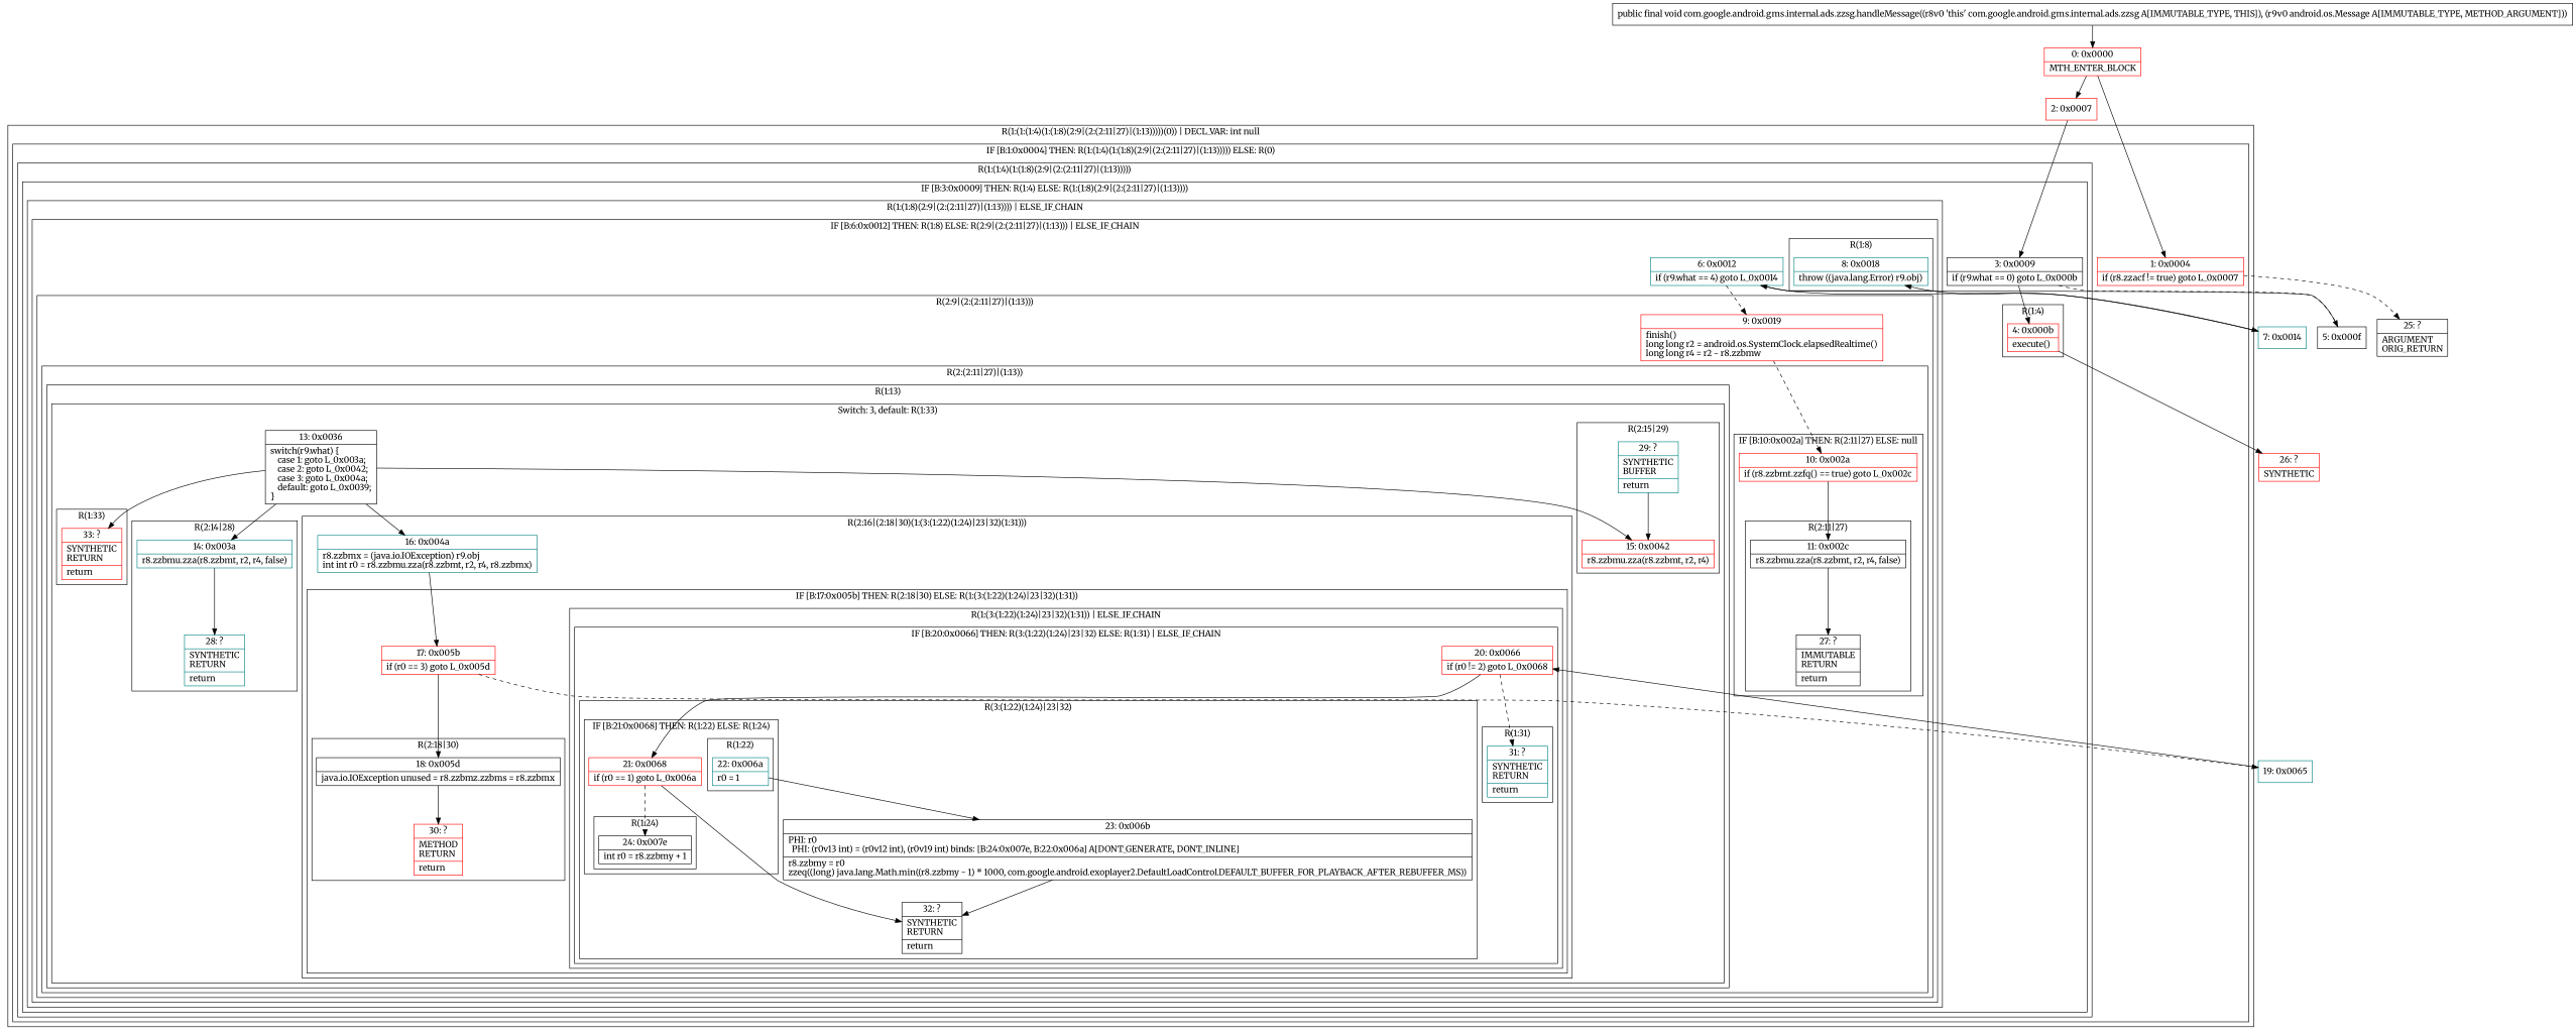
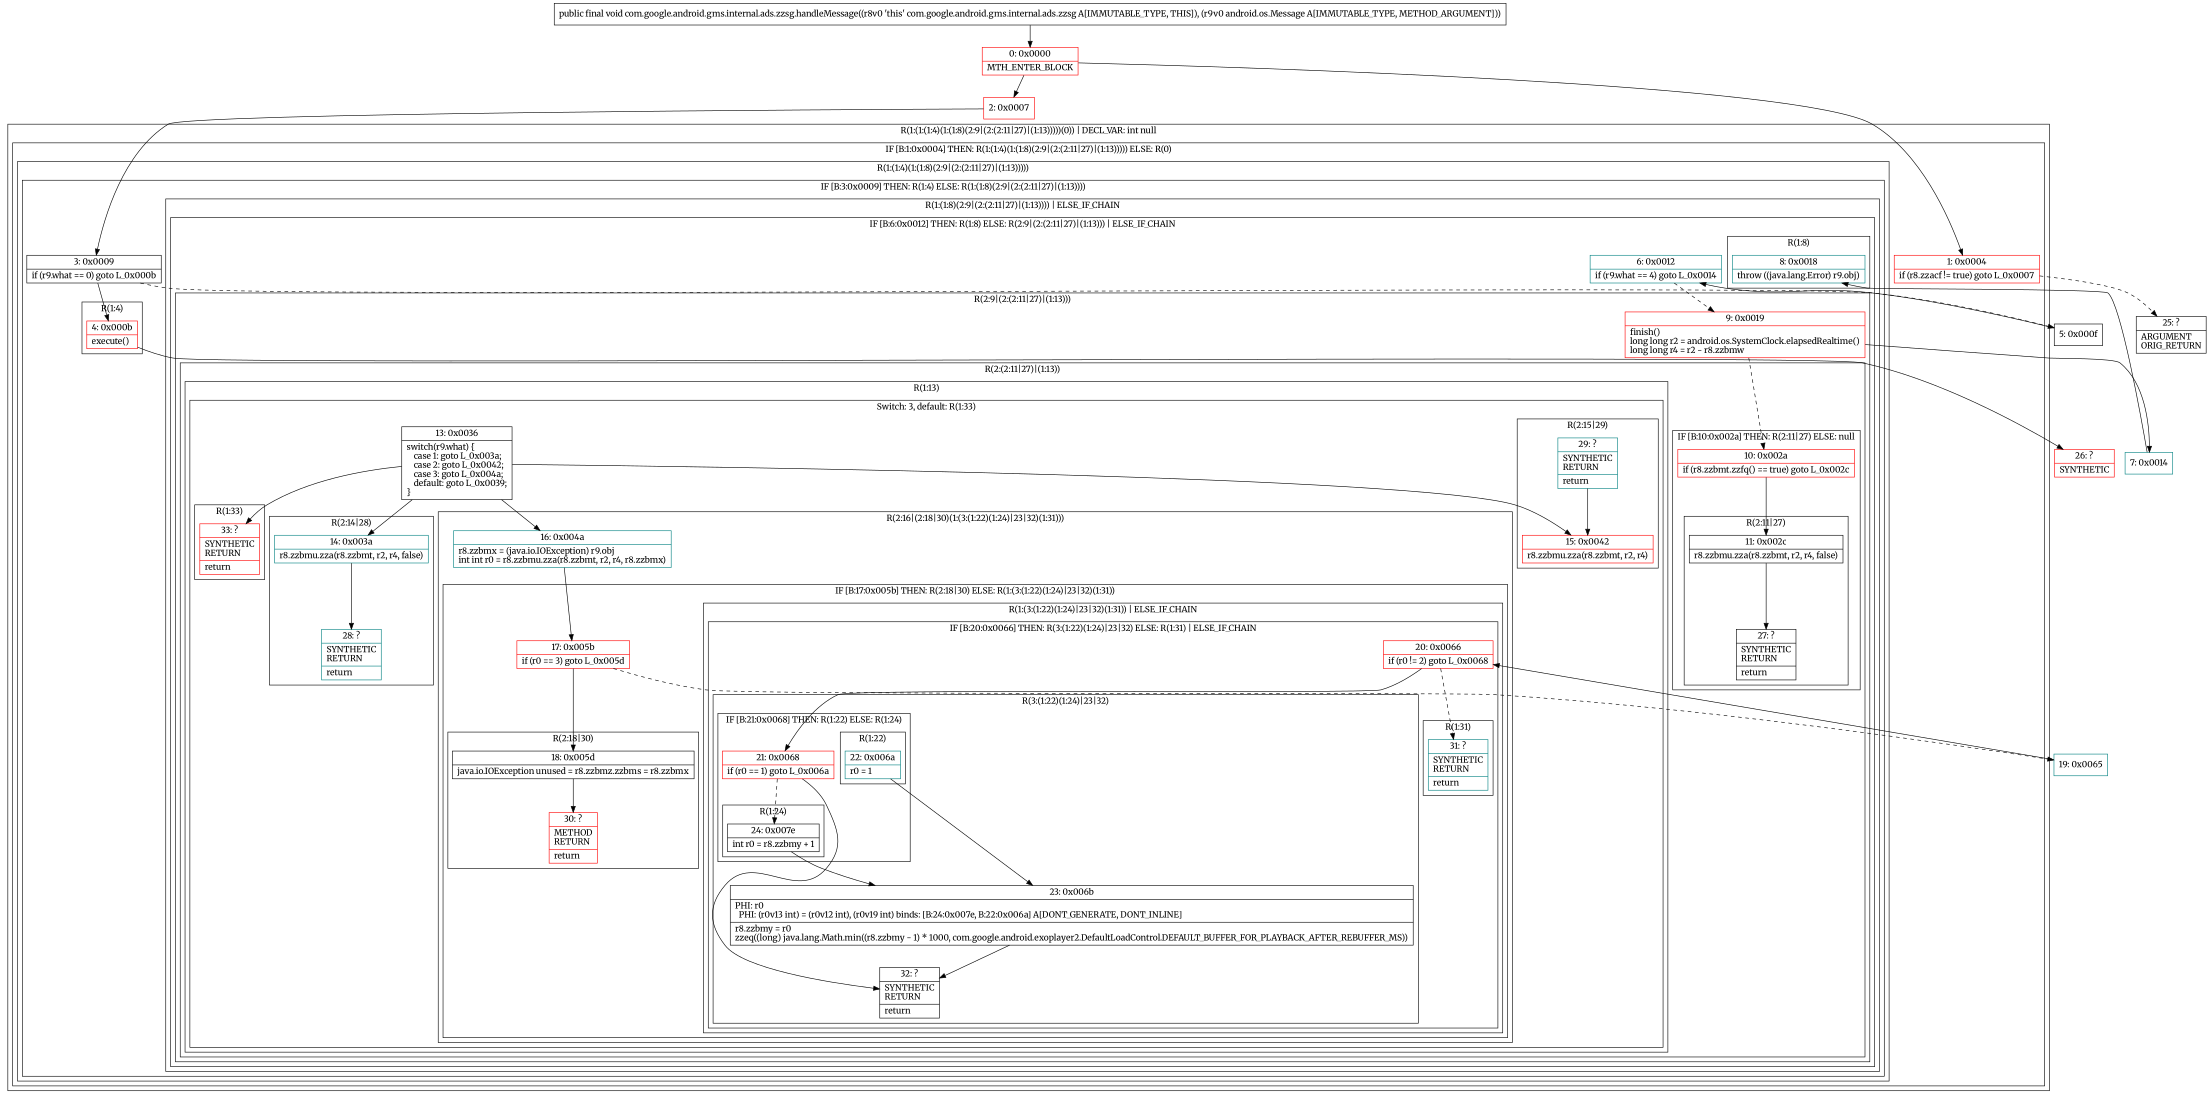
  digraph {
    fontname=Merriweather
    node [color=red fontname=Merriweather shape=record]
    edge [fontname=Merriweather]
    n1 [label="{4\:\ 0x000b|execute()\l}"]
    n2 [color=teal label="{8\:\ 0x0018|throw ((java.lang.Error) r9.obj)\l}"]
    n3 [color=black label="{11\:\ 0x002c|r8.zzbmu.zza(r8.zzbmt, r2, r4, false)\l}"]
-   n4 [color=black label="{27\:\ ?|IMMUTABLE\lRETURN\l|return\l}"]
+   n4 [color=black label="{27\:\ ?|SYNTHETIC\lRETURN\l|return\l}"]
    n5 [label="{10\:\ 0x002a|if (r8.zzbmt.zzfq() == true) goto L_0x002c\l}"]
    n6 [color=teal label="{14\:\ 0x003a|r8.zzbmu.zza(r8.zzbmt, r2, r4, false)\l}"]
    n7 [color=teal label="{28\:\ ?|SYNTHETIC\lRETURN\l|return\l}"]
    n8 [label="{15\:\ 0x0042|r8.zzbmu.zza(r8.zzbmt, r2, r4)\l}"]
-   n9 [color=teal label="{29\:\ ?|SYNTHETIC\lBUFFER\l|return\l}"]
+   n9 [color=teal label="{29\:\ ?|SYNTHETIC\lRETURN\l|return\l}"]
    n10 [color=black label="{18\:\ 0x005d|java.io.IOException unused = r8.zzbmz.zzbms = r8.zzbmx\l}"]
    n11 [label="{30\:\ ?|METHOD\lRETURN\l|return\l}"]
    n12 [color=teal label="{22\:\ 0x006a|r0 = 1\l}"]
    n13 [color=black label="{24\:\ 0x007e|int r0 = r8.zzbmy + 1\l}"]
    n14 [label="{21\:\ 0x0068|if (r0 == 1) goto L_0x006a\l}"]
    n15 [color=black label="{23\:\ 0x006b|PHI: r0 \l  PHI: (r0v13 int) = (r0v12 int), (r0v19 int) binds: [B:24:0x007e, B:22:0x006a] A[DONT_GENERATE, DONT_INLINE]\l|r8.zzbmy = r0\lzzeq((long) java.lang.Math.min((r8.zzbmy \- 1) * 1000, com.google.android.exoplayer2.DefaultLoadControl.DEFAULT_BUFFER_FOR_PLAYBACK_AFTER_REBUFFER_MS))\l}"]
    n16 [color=black label="{32\:\ ?|SYNTHETIC\lRETURN\l|return\l}"]
    n17 [color=teal label="{31\:\ ?|SYNTHETIC\lRETURN\l|return\l}"]
    n18 [label="{20\:\ 0x0066|if (r0 != 2) goto L_0x0068\l}"]
    n19 [label="{17\:\ 0x005b|if (r0 == 3) goto L_0x005d\l}"]
    n20 [color=teal label="{16\:\ 0x004a|r8.zzbmx = (java.io.IOException) r9.obj\lint int r0 = r8.zzbmu.zza(r8.zzbmt, r2, r4, r8.zzbmx)\l}"]
    n21 [label="{33\:\ ?|SYNTHETIC\lRETURN\l|return\l}"]
    n22 [color=black label="{13\:\ 0x0036|switch(r9.what) \{\l    case 1: goto L_0x003a;\l    case 2: goto L_0x0042;\l    case 3: goto L_0x004a;\l    default: goto L_0x0039;\l\}\l}"]
    n23 [label="{9\:\ 0x0019|finish()\llong long r2 = android.os.SystemClock.elapsedRealtime()\llong long r4 = r2 \- r8.zzbmw\l}"]
    n24 [color=teal label="{6\:\ 0x0012|if (r9.what == 4) goto L_0x0014\l}"]
    n25 [color=black label="{3\:\ 0x0009|if (r9.what == 0) goto L_0x000b\l}"]
    n26 [label="{1\:\ 0x0004|if (r8.zzacf != true) goto L_0x0007\l}"]
    n27 [label="{26\:\ ?|SYNTHETIC\l}"]
    n28 [color=teal label="{19\:\ 0x0065}"]
    n29 [color=teal label="{7\:\ 0x0014}"]
    n30 [color=black label="{5\:\ 0x000f}"]
    n31 [color=black label="{25\:\ ?|ARGUMENT\lORIG_RETURN\l}"]
    n32 [label="{2\:\ 0x0007}"]
    n33 [label="{0\:\ 0x0000|MTH_ENTER_BLOCK\l}"]
    n34 [color=black label="{public final void com.google.android.gms.internal.ads.zzsg.handleMessage((r8v0 'this' com.google.android.gms.internal.ads.zzsg A[IMMUTABLE_TYPE, THIS]), (r9v0 android.os.Message A[IMMUTABLE_TYPE, METHOD_ARGUMENT])) }"]
    subgraph cluster_1 {
      label="R(1:(1:(1:4)(1:(1:8)(2:9|(2:(2:11|27)|(1:13)))))(0)) | DECL_VAR: int null\l"
      subgraph cluster_2 {
        label="IF [B:1:0x0004] THEN: R(1:(1:4)(1:(1:8)(2:9|(2:(2:11|27)|(1:13))))) ELSE: R(0)"
        n26
        subgraph cluster_3 {
          label="R(1:(1:4)(1:(1:8)(2:9|(2:(2:11|27)|(1:13)))))"
          subgraph cluster_4 {
            label="IF [B:3:0x0009] THEN: R(1:4) ELSE: R(1:(1:8)(2:9|(2:(2:11|27)|(1:13))))"
            n25
            subgraph cluster_5 {
              label="R(1:4)"
              n1
            }
            subgraph cluster_6 {
              label="R(1:(1:8)(2:9|(2:(2:11|27)|(1:13)))) | ELSE_IF_CHAIN\l"
              subgraph cluster_7 {
                label="IF [B:6:0x0012] THEN: R(1:8) ELSE: R(2:9|(2:(2:11|27)|(1:13))) | ELSE_IF_CHAIN\l"
                n24
                subgraph cluster_8 {
                  label="R(1:8)"
                  n2
                }
                subgraph cluster_9 {
                  label="R(2:9|(2:(2:11|27)|(1:13)))"
                  n23
                  subgraph cluster_10 {
                    label="R(2:(2:11|27)|(1:13))"
                    subgraph cluster_11 {
                      label="IF [B:10:0x002a] THEN: R(2:11|27) ELSE: null"
                      n5
                      subgraph cluster_12 {
                        label="R(2:11|27)"
                        n3
                        n4
                      }
                    }
                    subgraph cluster_13 {
                      label="R(1:13)"
                      subgraph cluster_14 {
                        label="Switch: 3, default: R(1:33)"
                        n22
                        subgraph cluster_15 {
                          label="R(2:14|28)"
                          n6
                          n7
                        }
                        subgraph cluster_16 {
                          label="R(2:15|29)"
                          n8
                          n9
                        }
                        subgraph cluster_17 {
                          label="R(2:16|(2:18|30)(1:(3:(1:22)(1:24)|23|32)(1:31)))"
                          n20
                          subgraph cluster_18 {
                            label="IF [B:17:0x005b] THEN: R(2:18|30) ELSE: R(1:(3:(1:22)(1:24)|23|32)(1:31))"
                            n19
                            subgraph cluster_19 {
                              label="R(2:18|30)"
                              n10
                              n11
                            }
                            subgraph cluster_20 {
                              label="R(1:(3:(1:22)(1:24)|23|32)(1:31)) | ELSE_IF_CHAIN\l"
                              subgraph cluster_21 {
                                label="IF [B:20:0x0066] THEN: R(3:(1:22)(1:24)|23|32) ELSE: R(1:31) | ELSE_IF_CHAIN\l"
                                n18
                                subgraph cluster_22 {
                                  label="R(3:(1:22)(1:24)|23|32)"
                                  n15
                                  n16
                                  subgraph cluster_23 {
                                    label="IF [B:21:0x0068] THEN: R(1:22) ELSE: R(1:24)"
                                    n14
                                    subgraph cluster_24 {
                                      label="R(1:22)"
                                      n12
                                    }
                                    subgraph cluster_25 {
                                      label="R(1:24)"
                                      n13
                                    }
                                  }
                                }
                                subgraph cluster_26 {
                                  label="R(1:31)"
                                  n17
                                }
                              }
                            }
                          }
                        }
                        subgraph cluster_27 {
                          label="R(1:33)"
                          n21
                        }
                      }
                    }
                  }
                }
              }
            }
          }
        }
        subgraph cluster_28 {
          label="R(0)"
        }
      }
    }
    n1 -> n27
    n3 -> n4
    n5 -> n3
    n6 -> n7
    n9 -> n8
    n10 -> n11
    n12 -> n15
+   n13 -> n15
    n14 -> n13 [style=dashed]
    n14 -> n16
    n15 -> n16
    n18 -> n14
    n18 -> n17 [style=dashed]
    n19 -> n10
    n19 -> n28 [style=dashed]
    n20 -> n19
    n22 -> n6
    n22 -> n8
    n22 -> n20
    n22 -> n21
    n23 -> n5 [style=dashed]
    n24 -> n23 [style=dashed]
-   n24 -> n29
+   n23 -> n29
    n25 -> n1
    n25 -> n30 [style=dashed]
    n26 -> n31 [style=dashed]
    n28 -> n18
    n29 -> n2
    n30 -> n24
    n32 -> n25
    n33 -> n26
    n33 -> n32
    n34 -> n33
  }
